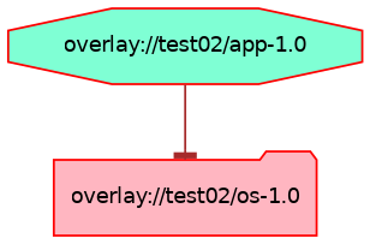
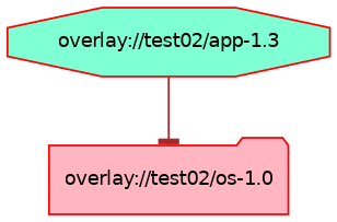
  digraph {
    compound=true
    concentrate=true
    newrank=true
    rankdir=TD
    node [color=red fontname=Helvetica fontsize=10 style=filled]
-   "overlay://test02/app-1.0" [fillcolor=aquamarine shape=octagon]
+   "overlay://test02/app-1.0" [fillcolor=aquamarine shape=octagon label="overlay://test02/app-1.3"]
    "overlay://test02/os-1.0" [fillcolor=lightpink shape=folder]
    "overlay://test02/app-1.0" -> "overlay://test02/os-1.0" [arrowhead=tee color=brown]
  }
